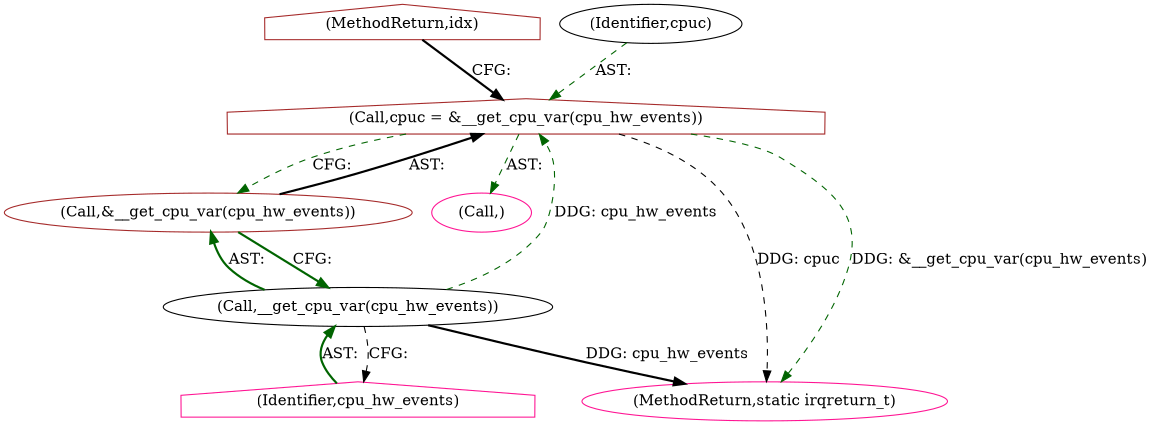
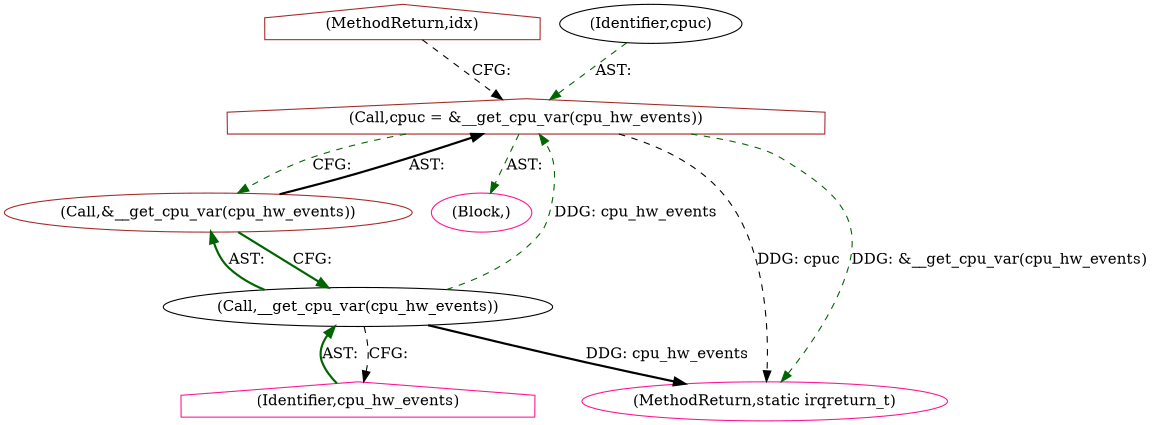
  digraph {
    node [color=brown shape=ellipse]
    edge [color=darkgreen style=dashed]
    n1 [label="(Call,cpuc = &__get_cpu_var(cpu_hw_events))" shape=house]
    n2 [label="(Call,&__get_cpu_var(cpu_hw_events))"]
-   n3 [color=deeppink label="(Call,)"]
+   n3 [color=deeppink label="(Block,)"]
    n4 [color=deeppink label="(MethodReturn,static irqreturn_t)"]
    n5 [color=black label="(Call,__get_cpu_var(cpu_hw_events))"]
    n6 [color=deeppink label="(Identifier,cpu_hw_events)" shape=house]
    n7 [label="(MethodReturn,idx)" shape=house]
    n8 [color=black label="(Identifier,cpuc)"]
    n1 -> n2 [label="CFG: "]
    n1 -> n3 [label="AST: "]
    n1 -> n4 [label="DDG: &__get_cpu_var(cpu_hw_events)"]
    n1 -> n4 [color=black label="DDG: cpuc"]
    n2 -> n1 [color=black label="AST: " style=bold]
    n2 -> n5 [label="CFG: " style=bold]
    n5 -> n1 [label="DDG: cpu_hw_events"]
    n5 -> n2 [label="AST: " style=bold]
    n5 -> n4 [color=black label="DDG: cpu_hw_events" style=bold]
    n5 -> n6 [color=black label="CFG: "]
    n6 -> n5 [label="AST: " style=bold]
-   n7 -> n1 [color=black label="CFG: " style=bold]
+   n7 -> n1 [color=black label="CFG: "]
    n8 -> n1 [label="AST: "]
  }
